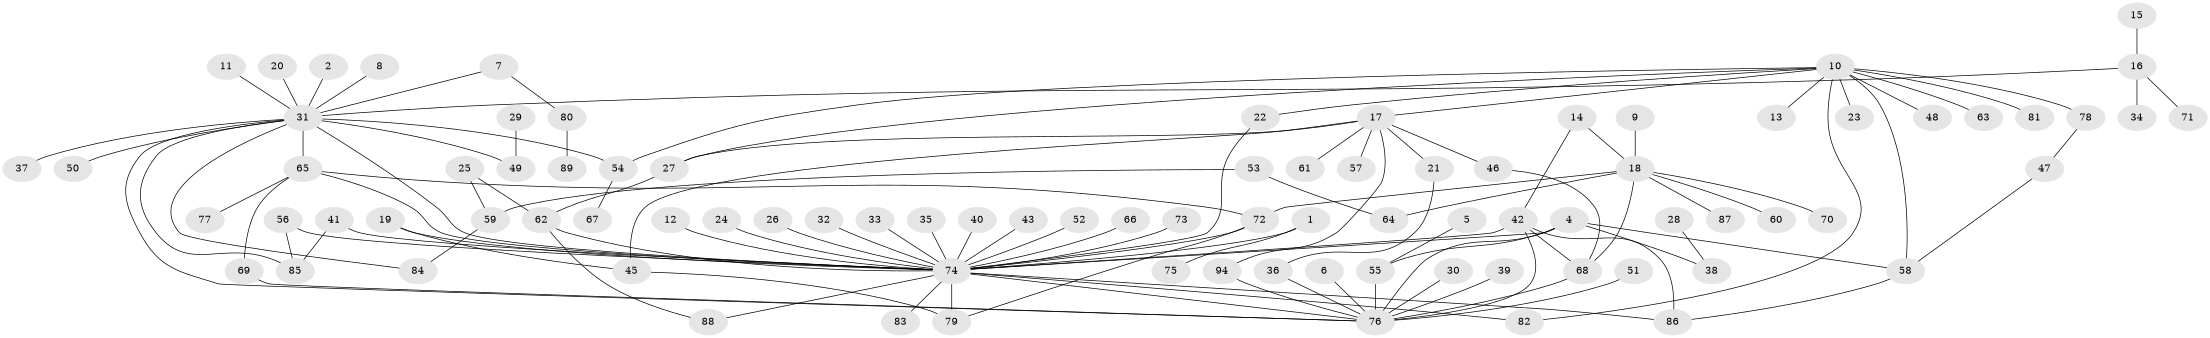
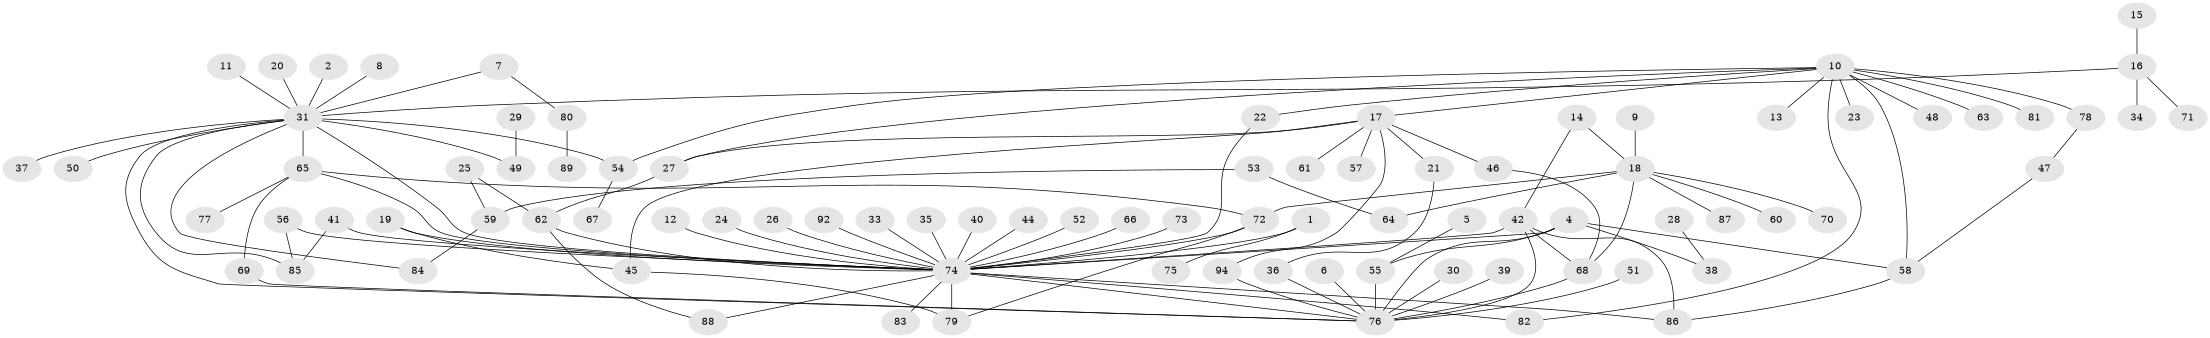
  graph {
    node [color=gray90 style=filled]
    edge [weight=1.0]
    1
    74
    75
    76
    82
    86
    79
    88
    83
    2
    31
    54
    49
    37
    50
    65
    84
    85
    4
    38
    55
    58
    5
    6
    7
    80
    89
    8
    9
    18
    60
    64
    68
    70
    72
    87
    10
    13
    17
    22
    23
    27
    48
    63
    78
    81
    21
    n48 [label=94]
    45
    46
    57
    61
    62
    47
    67
    11
    12
    14
    42
    15
    16
    34
    71
    36
    19
    20
    24
    25
    59
    26
    28
    29
    30
    69
    77
-   32
+   32 [label=92]
    33
    35
    39
    40
    41
-   43
+   43 [label=44]
    51
    52
    53
    56
    66
    73
    1 -- 74
    1 -- 75
    74 -- 76
    74 -- 82
    74 -- 86
    74 -- 79 [weight=2.0]
    74 -- 88
    74 -- 83
    2 -- 31
    31 -- 74
    31 -- 76
    31 -- 54
    31 -- 49
    31 -- 37
    31 -- 50
    31 -- 65
    31 -- 84
    31 -- 85
    54 -- 67
    65 -- 74
    65 -- 72
    65 -- 69
    65 -- 77
    4 -- 74
    4 -- 76
    4 -- 38
    4 -- 55
    4 -- 58
    55 -- 76
    58 -- 86
    5 -- 55
    6 -- 76
    7 -- 31
    7 -- 80
    80 -- 89
    8 -- 31
    9 -- 18
    18 -- 60
    18 -- 64
    18 -- 68
    18 -- 70
    18 -- 72
    18 -- 87
    68 -- 76
    72 -- 74
    72 -- 79
    10 -- 82
    10 -- 54
    10 -- 58
    10 -- 13
    10 -- 17
    10 -- 22
    10 -- 23
    10 -- 27
    10 -- 48
    10 -- 63
    10 -- 78
    10 -- 81
    17 -- 27
    17 -- 21
    17 -- n48
    17 -- 45
    17 -- 46
    17 -- 57
    17 -- 61
    22 -- 74
    27 -- 62
    78 -- 47
    21 -- 36
    n48 -- 76
    45 -- 79
    46 -- 68
    62 -- 74
    62 -- 88
    47 -- 58
    11 -- 31
    12 -- 74
    14 -- 18
    14 -- 42
    42 -- 74
    42 -- 76
    42 -- 86
    42 -- 68
    15 -- 16
    16 -- 31
    16 -- 34
    16 -- 71
    36 -- 76
    19 -- 74
    19 -- 45
    20 -- 31
    24 -- 74
    25 -- 62
    25 -- 59
    59 -- 84
    26 -- 74
    28 -- 38
    29 -- 49
    30 -- 76
    69 -- 76
    32 -- 74
    33 -- 74
    35 -- 74
    39 -- 76
    40 -- 74
    41 -- 74
    41 -- 85
    43 -- 74
    51 -- 76
    52 -- 74
    53 -- 64
    53 -- 59
    56 -- 74
    56 -- 85
    66 -- 74
    73 -- 74
  }
